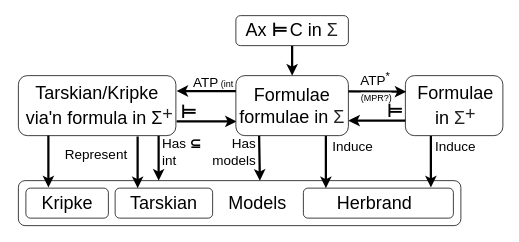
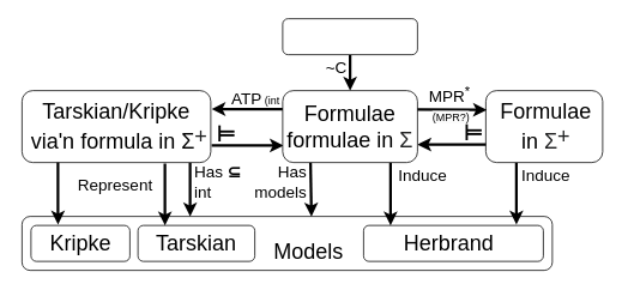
  <mxCell id="0" />
  <mxCell id="1" parent="0" />
  <mxCell id="2" value="" style="endArrow=classic;html=1;rounded=0;strokeWidth=3;exitX=0.5;exitY=1;exitDx=0;exitDy=0;entryX=0.5;entryY=0;entryDx=0;entryDy=0;" parent="1" source="31" target="28" edge="1"><mxGeometry width="50" height="50" relative="1" as="geometry"><mxPoint x="404" y="320" as="sourcePoint" /><mxPoint x="404" y="120" as="targetPoint" /></mxGeometry></mxCell>
+ <mxCell id="3" value="&lt;font style=&quot;font-size: 18px;&quot;&gt;~C&lt;/font&gt;" style="text;strokeColor=none;align=center;fillColor=none;html=1;verticalAlign=middle;whiteSpace=wrap;rounded=0;" parent="1" vertex="1"><mxGeometry x="344" y="60" width="60" height="30" as="geometry" /></mxCell>
  <mxCell id="4" value="" style="rounded=1;whiteSpace=wrap;html=1;" parent="1" vertex="1"><mxGeometry x="24" y="240" width="590" height="60" as="geometry" /></mxCell>
  <mxCell id="5" value="" style="rounded=1;whiteSpace=wrap;html=1;" parent="1" vertex="1"><mxGeometry x="404" y="250" width="200" height="40" as="geometry" /></mxCell>
  <mxCell id="6" value="&lt;font style=&quot;font-size: 18px;&quot;&gt;ATP&lt;/font&gt;&amp;nbsp;(int" style="text;strokeColor=none;align=right;fillColor=none;html=1;verticalAlign=middle;whiteSpace=wrap;rounded=0;" parent="1" vertex="1"><mxGeometry x="213" y="95" width="100" height="30" as="geometry" /></mxCell>
  <mxCell id="7" value="" style="endArrow=classic;html=1;rounded=0;strokeWidth=3;entryX=0.167;entryY=-0.083;entryDx=0;entryDy=0;entryPerimeter=0;exitX=0.833;exitY=-0.083;exitDx=0;exitDy=0;exitPerimeter=0;" parent="1" edge="1"><mxGeometry width="50" height="50" relative="1" as="geometry"><mxPoint x="314.96" y="120.51" as="sourcePoint" /><mxPoint x="235.04" y="120.51" as="targetPoint" /></mxGeometry></mxCell>
  <mxCell id="8" value="" style="endArrow=classic;html=1;rounded=0;strokeWidth=3;exitX=0.757;exitY=1.013;exitDx=0;exitDy=0;exitPerimeter=0;" parent="1" source="37" edge="1"><mxGeometry width="50" height="50" relative="1" as="geometry"><mxPoint x="184" y="30" as="sourcePoint" /><mxPoint x="183" y="250" as="targetPoint" /></mxGeometry></mxCell>
  <mxCell id="9" value="&lt;font style=&quot;font-size: 18px;&quot;&gt;Represent&lt;/font&gt;" style="text;strokeColor=none;align=center;fillColor=none;html=1;verticalAlign=middle;whiteSpace=wrap;rounded=0;" parent="1" vertex="1"><mxGeometry x="98" y="190" width="60" height="30" as="geometry" /></mxCell>
  <mxCell id="10" value="&lt;font style=&quot;font-size: 24px;&quot;&gt;Herbrand&lt;/font&gt;" style="text;strokeColor=none;align=center;fillColor=none;html=1;verticalAlign=middle;whiteSpace=wrap;rounded=0;" parent="1" vertex="1"><mxGeometry x="469" y="255" width="60" height="30" as="geometry" /></mxCell>
  <mxCell id="11" value="" style="endArrow=classic;html=1;rounded=0;strokeWidth=3;entryX=0.81;entryY=-0.025;entryDx=0;entryDy=0;entryPerimeter=0;" parent="1" edge="1"><mxGeometry width="50" height="50" relative="1" as="geometry"><mxPoint x="574" y="180" as="sourcePoint" /><mxPoint x="574" y="249" as="targetPoint" /></mxGeometry></mxCell>
- <mxCell id="12" value="&lt;font style=&quot;font-size: 18px;&quot;&gt;ATP&lt;sup&gt;*&lt;/sup&gt;&lt;/font&gt;" style="text;strokeColor=none;align=center;fillColor=none;html=1;verticalAlign=middle;whiteSpace=wrap;rounded=0;" parent="1" vertex="1"><mxGeometry x="465" y="90" width="70" height="30" as="geometry" /></mxCell>
- <mxCell id="13" value="&lt;font style=&quot;font-size: 24px;&quot;&gt;Models&lt;br&gt;&lt;/font&gt;" style="text;strokeColor=none;align=center;fillColor=none;html=1;verticalAlign=middle;whiteSpace=wrap;rounded=0;" parent="1" vertex="1"><mxGeometry x="313" y="255" width="60" height="30" as="geometry" /></mxCell>
+ <mxCell id="12" value="&lt;font style=&quot;font-size: 18px;&quot;&gt;MPR&lt;sup&gt;*&lt;/sup&gt;&lt;/font&gt;" style="text;strokeColor=none;align=center;fillColor=none;html=1;verticalAlign=middle;whiteSpace=wrap;rounded=0;" parent="1" vertex="1"><mxGeometry x="465" y="90" width="70" height="30" as="geometry" /></mxCell>
+ <mxCell id="13" value="&lt;font style=&quot;font-size: 24px;&quot;&gt;Models&lt;br&gt;&lt;/font&gt;" style="text;strokeColor=none;align=center;fillColor=none;html=1;verticalAlign=middle;whiteSpace=wrap;rounded=0;" parent="1" vertex="1"><mxGeometry x="313" y="265" width="60" height="30" as="geometry" /></mxCell>
  <mxCell id="14" value="" style="endArrow=classic;html=1;rounded=0;strokeWidth=3;" parent="1" edge="1"><mxGeometry width="50" height="50" relative="1" as="geometry"><mxPoint x="434" y="180" as="sourcePoint" /><mxPoint x="434" y="250" as="targetPoint" /></mxGeometry></mxCell>
  <mxCell id="15" value="&lt;font style=&quot;font-size: 18px;&quot;&gt;Induce&lt;br&gt;&lt;/font&gt;" style="text;strokeColor=none;align=center;fillColor=none;html=1;verticalAlign=middle;whiteSpace=wrap;rounded=0;" parent="1" vertex="1"><mxGeometry x="440" y="180" width="60" height="30" as="geometry" /></mxCell>
  <mxCell id="16" value="" style="endArrow=classic;html=1;rounded=0;strokeWidth=3;" parent="1" edge="1"><mxGeometry width="50" height="50" relative="1" as="geometry"><mxPoint x="345" y="180" as="sourcePoint" /><mxPoint x="346" y="240" as="targetPoint" /></mxGeometry></mxCell>
  <mxCell id="17" value="&lt;font style=&quot;font-size: 18px;&quot;&gt;Has&lt;br&gt;&lt;div style=&quot;&quot;&gt;&lt;span style=&quot;background-color: initial;&quot;&gt;models&lt;/span&gt;&lt;/div&gt;&lt;/font&gt;" style="text;strokeColor=none;align=right;fillColor=none;html=1;verticalAlign=middle;whiteSpace=wrap;rounded=0;" parent="1" vertex="1"><mxGeometry x="283" y="187" width="60" height="30" as="geometry" /></mxCell>
  <mxCell id="18" value="" style="endArrow=classic;html=1;rounded=0;strokeWidth=3;exitX=0;exitY=0.5;exitDx=0;exitDy=0;" parent="1" edge="1"><mxGeometry width="50" height="50" relative="1" as="geometry"><mxPoint x="568" y="160" as="sourcePoint" /><mxPoint x="464" y="160" as="targetPoint" /></mxGeometry></mxCell>
  <mxCell id="19" value="" style="endArrow=classic;html=1;rounded=0;strokeWidth=3;entryX=0;entryY=0.25;entryDx=0;entryDy=0;" parent="1" edge="1"><mxGeometry width="50" height="50" relative="1" as="geometry"><mxPoint x="235" y="161" as="sourcePoint" /><mxPoint x="315" y="161" as="targetPoint" /></mxGeometry></mxCell>
  <mxCell id="20" value="&lt;font style=&quot;&quot;&gt;&lt;b style=&quot;&quot;&gt;&lt;font style=&quot;font-size: 24px;&quot;&gt;⊨&lt;/font&gt;&lt;/b&gt;&lt;/font&gt;" style="text;strokeColor=none;align=center;fillColor=none;html=1;verticalAlign=middle;whiteSpace=wrap;rounded=0;" parent="1" vertex="1"><mxGeometry x="229" y="139" width="44" height="20" as="geometry" /></mxCell>
  <mxCell id="21" value="&lt;font style=&quot;&quot;&gt;&lt;b style=&quot;&quot;&gt;&lt;font style=&quot;font-size: 24px;&quot;&gt;⊨&lt;/font&gt;&lt;/b&gt;&lt;/font&gt;" style="text;strokeColor=none;align=center;fillColor=none;html=1;verticalAlign=middle;whiteSpace=wrap;rounded=0;" parent="1" vertex="1"><mxGeometry x="504" y="137" width="44" height="20" as="geometry" /></mxCell>
  <mxCell id="22" value="" style="endArrow=classic;html=1;rounded=0;strokeWidth=3;" parent="1" edge="1"><mxGeometry width="50" height="50" relative="1" as="geometry"><mxPoint x="211" y="180" as="sourcePoint" /><mxPoint x="211" y="240" as="targetPoint" /></mxGeometry></mxCell>
  <mxCell id="23" value="&lt;font style=&quot;font-size: 18px;&quot;&gt;Has&amp;nbsp;&lt;b&gt;⊆&lt;/b&gt;&lt;br&gt;&lt;div style=&quot;&quot;&gt;&lt;span style=&quot;background-color: initial;&quot;&gt;int&lt;/span&gt;&lt;/div&gt;&lt;/font&gt;" style="text;strokeColor=none;align=left;fillColor=none;html=1;verticalAlign=middle;whiteSpace=wrap;rounded=0;" parent="1" vertex="1"><mxGeometry x="214" y="187" width="60" height="30" as="geometry" /></mxCell>
  <mxCell id="24" style="edgeStyle=orthogonalEdgeStyle;rounded=0;orthogonalLoop=1;jettySize=auto;html=1;exitX=0.5;exitY=1;exitDx=0;exitDy=0;" parent="1" source="4" target="4" edge="1"><mxGeometry relative="1" as="geometry" /></mxCell>
  <mxCell id="25" style="edgeStyle=orthogonalEdgeStyle;rounded=0;orthogonalLoop=1;jettySize=auto;html=1;exitX=0.5;exitY=1;exitDx=0;exitDy=0;" parent="1" source="4" target="4" edge="1"><mxGeometry relative="1" as="geometry" /></mxCell>
  <mxCell id="26" value="&lt;font style=&quot;font-size: 18px;&quot;&gt;Induce&lt;br&gt;&lt;/font&gt;" style="text;strokeColor=none;align=center;fillColor=none;html=1;verticalAlign=middle;whiteSpace=wrap;rounded=0;" parent="1" vertex="1"><mxGeometry x="577" y="180" width="60" height="30" as="geometry" /></mxCell>
  <mxCell id="27" value="" style="group" parent="1" vertex="1" connectable="0"><mxGeometry x="314" y="100" width="150" height="80" as="geometry" /></mxCell>
  <mxCell id="28" value="" style="rounded=1;whiteSpace=wrap;html=1;" parent="27" vertex="1"><mxGeometry width="150" height="80" as="geometry" /></mxCell>
  <mxCell id="29" value="&lt;font style=&quot;font-size: 24px;&quot;&gt;&lt;font style=&quot;font-size: 24px;&quot;&gt;Formulae&lt;br&gt;formulae&amp;nbsp;&lt;/font&gt;&lt;font style=&quot;border-color: var(--border-color); font-size: 24px;&quot;&gt;&lt;font style=&quot;font-size: 24px;&quot;&gt;in&lt;/font&gt;&amp;nbsp;&lt;/font&gt;&lt;span style=&quot;border-color: var(--border-color); color: rgb(32, 33, 34); font-family: sans-serif; text-align: start; background-color: rgb(255, 255, 255);&quot;&gt;&lt;font style=&quot;border-color: var(--border-color); font-size: 24px;&quot;&gt;Σ&lt;/font&gt;&lt;/span&gt;&lt;/font&gt;" style="text;strokeColor=none;align=center;fillColor=none;html=1;verticalAlign=middle;whiteSpace=wrap;rounded=0;" parent="27" vertex="1"><mxGeometry x="42.857" y="25" width="64.286" height="30" as="geometry" /></mxCell>
  <mxCell id="30" value="" style="group" parent="1" vertex="1" connectable="0"><mxGeometry x="314" y="20" width="150" height="40" as="geometry" /></mxCell>
  <mxCell id="31" value="" style="rounded=1;whiteSpace=wrap;html=1;" parent="30" vertex="1"><mxGeometry width="150" height="40" as="geometry" /></mxCell>
- <mxCell id="32" value="&lt;font style=&quot;&quot;&gt;&lt;span style=&quot;font-size: 24px;&quot;&gt;Ax&amp;nbsp;&lt;/span&gt;&lt;b style=&quot;&quot;&gt;&lt;font style=&quot;font-size: 24px;&quot;&gt;⊨&lt;/font&gt;&lt;/b&gt; &lt;span style=&quot;font-size: 24px;&quot;&gt;C in&amp;nbsp;&lt;/span&gt;&lt;/font&gt;&lt;span style=&quot;color: rgb(32, 33, 34); font-family: sans-serif; text-align: start; background-color: rgb(255, 255, 255);&quot;&gt;&lt;font style=&quot;font-size: 24px;&quot;&gt;Σ&lt;/font&gt;&lt;/span&gt;" style="text;strokeColor=none;align=center;fillColor=none;html=1;verticalAlign=middle;whiteSpace=wrap;rounded=0;" parent="30" vertex="1"><mxGeometry x="3" y="5" width="144" height="30" as="geometry" /></mxCell>
  <mxCell id="33" value="" style="rounded=1;whiteSpace=wrap;html=1;container=0;" parent="1" vertex="1"><mxGeometry x="540" y="100" width="130" height="80" as="geometry" /></mxCell>
  <mxCell id="34" value="&lt;font style=&quot;&quot;&gt;&lt;font style=&quot;font-size: 24px;&quot;&gt;Formulae&lt;br&gt;&lt;/font&gt;&lt;font style=&quot;font-size: 24px; border-color: var(--border-color);&quot;&gt;&lt;font style=&quot;font-size: 24px;&quot;&gt;in&lt;/font&gt;&amp;nbsp;&lt;/font&gt;&lt;span style=&quot;border-color: var(--border-color); color: rgb(32, 33, 34); font-family: sans-serif; text-align: start; background-color: rgb(255, 255, 255);&quot;&gt;&lt;font style=&quot;border-color: var(--border-color);&quot;&gt;&lt;span style=&quot;font-size: 24px;&quot;&gt;Σ&lt;/span&gt;&lt;sup style=&quot;&quot;&gt;&lt;font style=&quot;font-size: 24px;&quot;&gt;+&lt;/font&gt;&lt;/sup&gt;&lt;/font&gt;&lt;/span&gt;&lt;/font&gt;" style="text;strokeColor=none;align=center;fillColor=none;html=1;verticalAlign=middle;whiteSpace=wrap;rounded=0;" parent="1" vertex="1"><mxGeometry x="577" y="125" width="60" height="30" as="geometry" /></mxCell>
  <mxCell id="35" value="" style="endArrow=classic;html=1;rounded=0;strokeWidth=3;entryX=0.009;entryY=0.267;entryDx=0;entryDy=0;entryPerimeter=0;" parent="1" target="33" edge="1"><mxGeometry width="50" height="50" relative="1" as="geometry"><mxPoint x="464" y="121" as="sourcePoint" /><mxPoint x="540" y="120" as="targetPoint" /></mxGeometry></mxCell>
  <mxCell id="36" value="&lt;span style=&quot;color: rgb(0, 0, 0); font-family: Helvetica; font-size: 12px; font-style: normal; font-variant-ligatures: normal; font-variant-caps: normal; font-weight: 400; letter-spacing: normal; orphans: 2; text-align: right; text-indent: 0px; text-transform: none; widows: 2; word-spacing: 0px; -webkit-text-stroke-width: 0px; background-color: rgb(251, 251, 251); text-decoration-thickness: initial; text-decoration-style: initial; text-decoration-color: initial; float: none; display: inline !important;&quot;&gt;(MPR?)&lt;/span&gt;" style="text;whiteSpace=wrap;html=1;" parent="1" vertex="1"><mxGeometry x="479" y="116" width="45" height="20" as="geometry" /></mxCell>
  <mxCell id="37" value="" style="rounded=1;whiteSpace=wrap;html=1;container=0;" parent="1" vertex="1"><mxGeometry x="24" y="100" width="210" height="80" as="geometry" /></mxCell>
  <mxCell id="38" value="&lt;font style=&quot;&quot;&gt;&lt;span style=&quot;font-size: 24px;&quot;&gt;Tarskian/Kripke&lt;br&gt;&amp;nbsp;via'n&amp;nbsp;&lt;/span&gt;&lt;span style=&quot;font-size: 24px;&quot;&gt;formula in Σ&lt;/span&gt;&lt;sup style=&quot;border-color: var(--border-color); color: rgb(32, 33, 34); font-family: sans-serif; text-align: start; background-color: rgb(255, 255, 255);&quot;&gt;&lt;span style=&quot;font-size: 24px;&quot;&gt;+&lt;/span&gt;&lt;/sup&gt;&lt;/font&gt;" style="text;strokeColor=none;align=center;fillColor=none;html=1;verticalAlign=middle;whiteSpace=wrap;rounded=0;container=0;" parent="1" vertex="1"><mxGeometry x="20.25" y="125" width="217.5" height="30" as="geometry" /></mxCell>
  <mxCell id="39" value="" style="group" vertex="1" connectable="0" parent="1"><mxGeometry x="153" y="250" width="130" height="40" as="geometry" /></mxCell>
  <mxCell id="40" value="" style="rounded=1;whiteSpace=wrap;html=1;" parent="39" vertex="1"><mxGeometry width="130" height="40" as="geometry" /></mxCell>
  <mxCell id="41" value="&lt;font style=&quot;font-size: 24px;&quot;&gt;Tarskian&lt;/font&gt;" style="text;strokeColor=none;align=center;fillColor=none;html=1;verticalAlign=middle;whiteSpace=wrap;rounded=0;" parent="39" vertex="1"><mxGeometry x="35" y="5" width="60" height="30" as="geometry" /></mxCell>
  <mxCell id="42" value="" style="group" vertex="1" connectable="0" parent="1"><mxGeometry x="34" y="250" width="110" height="40" as="geometry" /></mxCell>
  <mxCell id="43" value="" style="rounded=1;whiteSpace=wrap;html=1;" vertex="1" parent="42"><mxGeometry width="110" height="40" as="geometry" /></mxCell>
  <mxCell id="44" value="&lt;font style=&quot;font-size: 24px;&quot;&gt;Kripke&lt;/font&gt;" style="text;strokeColor=none;align=center;fillColor=none;html=1;verticalAlign=middle;whiteSpace=wrap;rounded=0;" vertex="1" parent="42"><mxGeometry x="29.615" y="5" width="50.769" height="30" as="geometry" /></mxCell>
  <mxCell id="45" value="" style="endArrow=classic;html=1;rounded=0;strokeWidth=3;exitX=0.757;exitY=1.013;exitDx=0;exitDy=0;exitPerimeter=0;" edge="1" parent="1"><mxGeometry width="50" height="50" relative="1" as="geometry"><mxPoint x="64" y="180" as="sourcePoint" /><mxPoint x="64" y="249" as="targetPoint" /></mxGeometry></mxCell>
